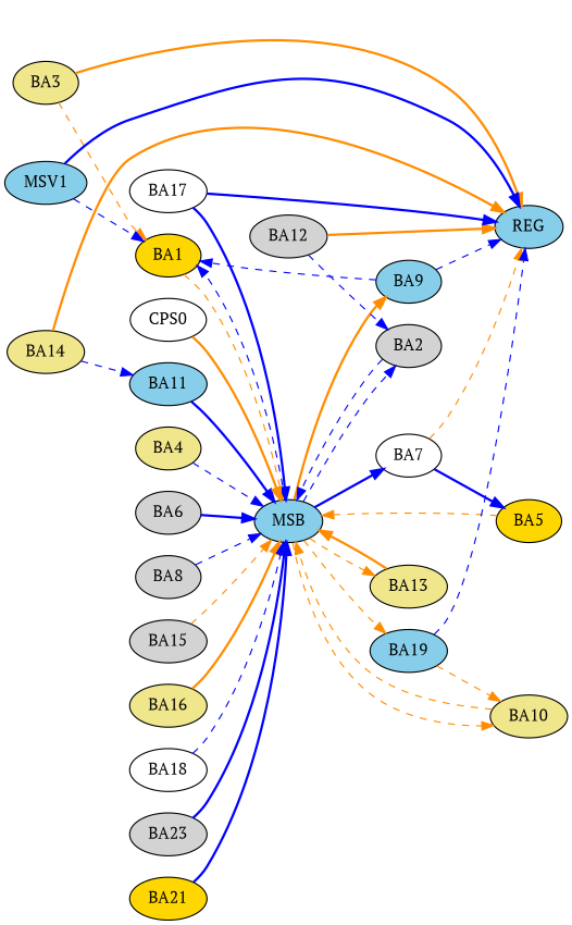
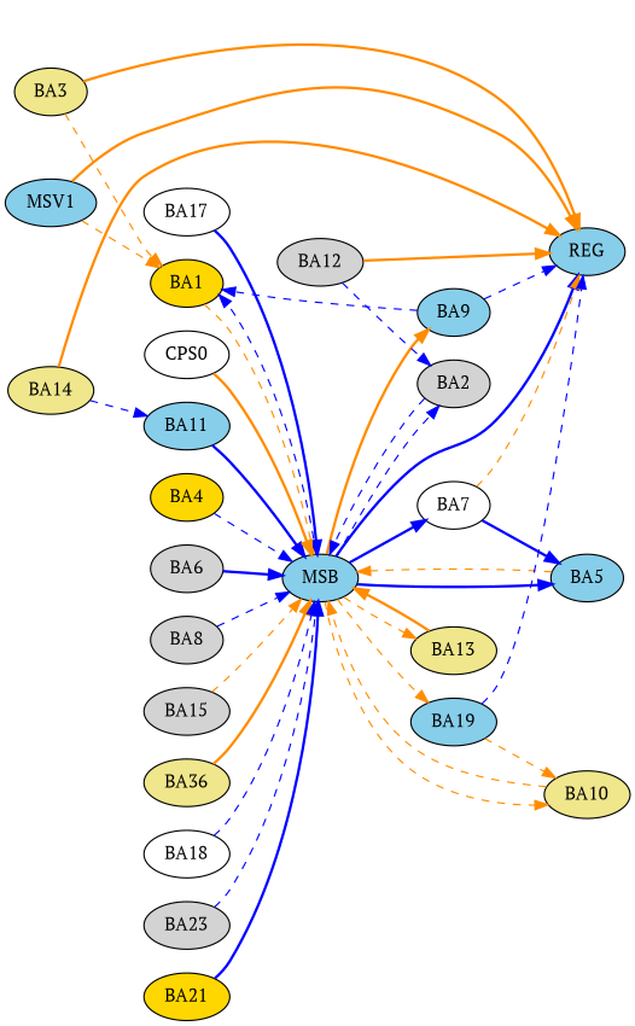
  strict digraph {
    fontname="PT Serif"
    rankdir=LR
    node [fillcolor=skyblue fontname="PT Serif" style=filled]
    edge [color=blue fontname="PT Serif" style=dashed]
    n1 [fillcolor=gold label=BA1]
    n2 [label=MSB]
    n3 [fillcolor=lightgrey label=BA2]
    n4 [label=REG]
-   n5 [fillcolor=gold label=BA5]
+   n5 [label=BA5]
    n6 [fillcolor=white label=BA7]
    n7 [label=BA9]
    n8 [fillcolor=khaki label=BA10]
    n9 [fillcolor=khaki label=BA13]
    n10 [label=BA19]
    n11 [fillcolor=khaki label=BA3]
-   n12 [fillcolor=khaki label=BA4]
+   n12 [fillcolor=gold label=BA4]
    n13 [fillcolor=lightgrey label=BA6]
    n14 [fillcolor=lightgrey label=BA8]
    n15 [label=BA11]
    n16 [fillcolor=lightgrey label=BA12]
    n17 [fillcolor=khaki label=BA14]
    n18 [fillcolor=lightgrey label=BA15]
-   n19 [fillcolor=khaki label=BA16]
+   n19 [fillcolor=khaki label=BA36]
    n20 [fillcolor=white label=BA17]
    n21 [fillcolor=white label=BA18]
    n22 [fillcolor=lightgrey label=BA23]
    n23 [fillcolor=gold label=BA21]
    n24 [fillcolor=white label=CPS0]
    n25 [label=MSV1]
    n1 -> n2 [color=darkorange]
    n2 -> n1
    n2 -> n3
-   n20 -> n4 [style=bold]
+   n2 -> n4 [style=bold]
+   n2 -> n5 [style=bold]
    n2 -> n6 [style=bold]
    n2 -> n7 [color=darkorange style=bold]
    n2 -> n8 [color=darkorange]
    n2 -> n9 [color=darkorange]
    n2 -> n10 [color=darkorange]
    n3 -> n2
    n5 -> n2 [color=darkorange]
    n6 -> n4 [color=darkorange]
    n6 -> n5 [style=bold]
    n7 -> n1
    n7 -> n4
    n8 -> n2 [color=darkorange]
    n9 -> n2 [color=darkorange style=bold]
    n10 -> n4
    n10 -> n8 [color=darkorange]
    n11 -> n1 [color=darkorange]
    n11 -> n4 [color=darkorange style=bold]
    n12 -> n2
    n13 -> n2 [style=bold]
    n14 -> n2
    n15 -> n2 [style=bold]
    n16 -> n3
    n16 -> n4 [color=darkorange style=bold]
    n17 -> n4 [color=darkorange style=bold]
    n17 -> n15
    n18 -> n2 [color=darkorange]
    n19 -> n2 [color=darkorange style=bold]
    n20 -> n2 [style=bold]
    n21 -> n2
-   n22 -> n2 [style=bold]
+   n22 -> n2
    n23 -> n2 [style=bold]
    n24 -> n2 [color=darkorange style=bold]
-   n25 -> n1
-   n25 -> n4 [style=bold]
+   n25 -> n1 [color=darkorange]
+   n25 -> n4 [color=darkorange style=bold]
  }
